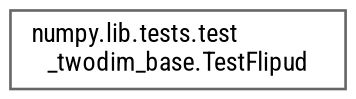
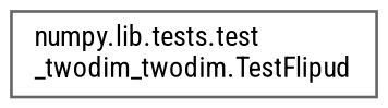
  digraph {
    rankdir=LR
    fontname="Roboto Condensed"
-   n1 [color=grey40 fillcolor=white fontname="Roboto Condensed" fontsize=10 height=0.2 label="numpy.lib.tests.test\l_twodim_base.TestFlipud" shape=box style=filled width=0.4]
+   n1 [color=grey40 fillcolor=white fontname="Roboto Condensed" fontsize=10 height=0.2 label="numpy.lib.tests.test\l_twodim_twodim.TestFlipud" shape=box style=filled width=0.4]
  }
